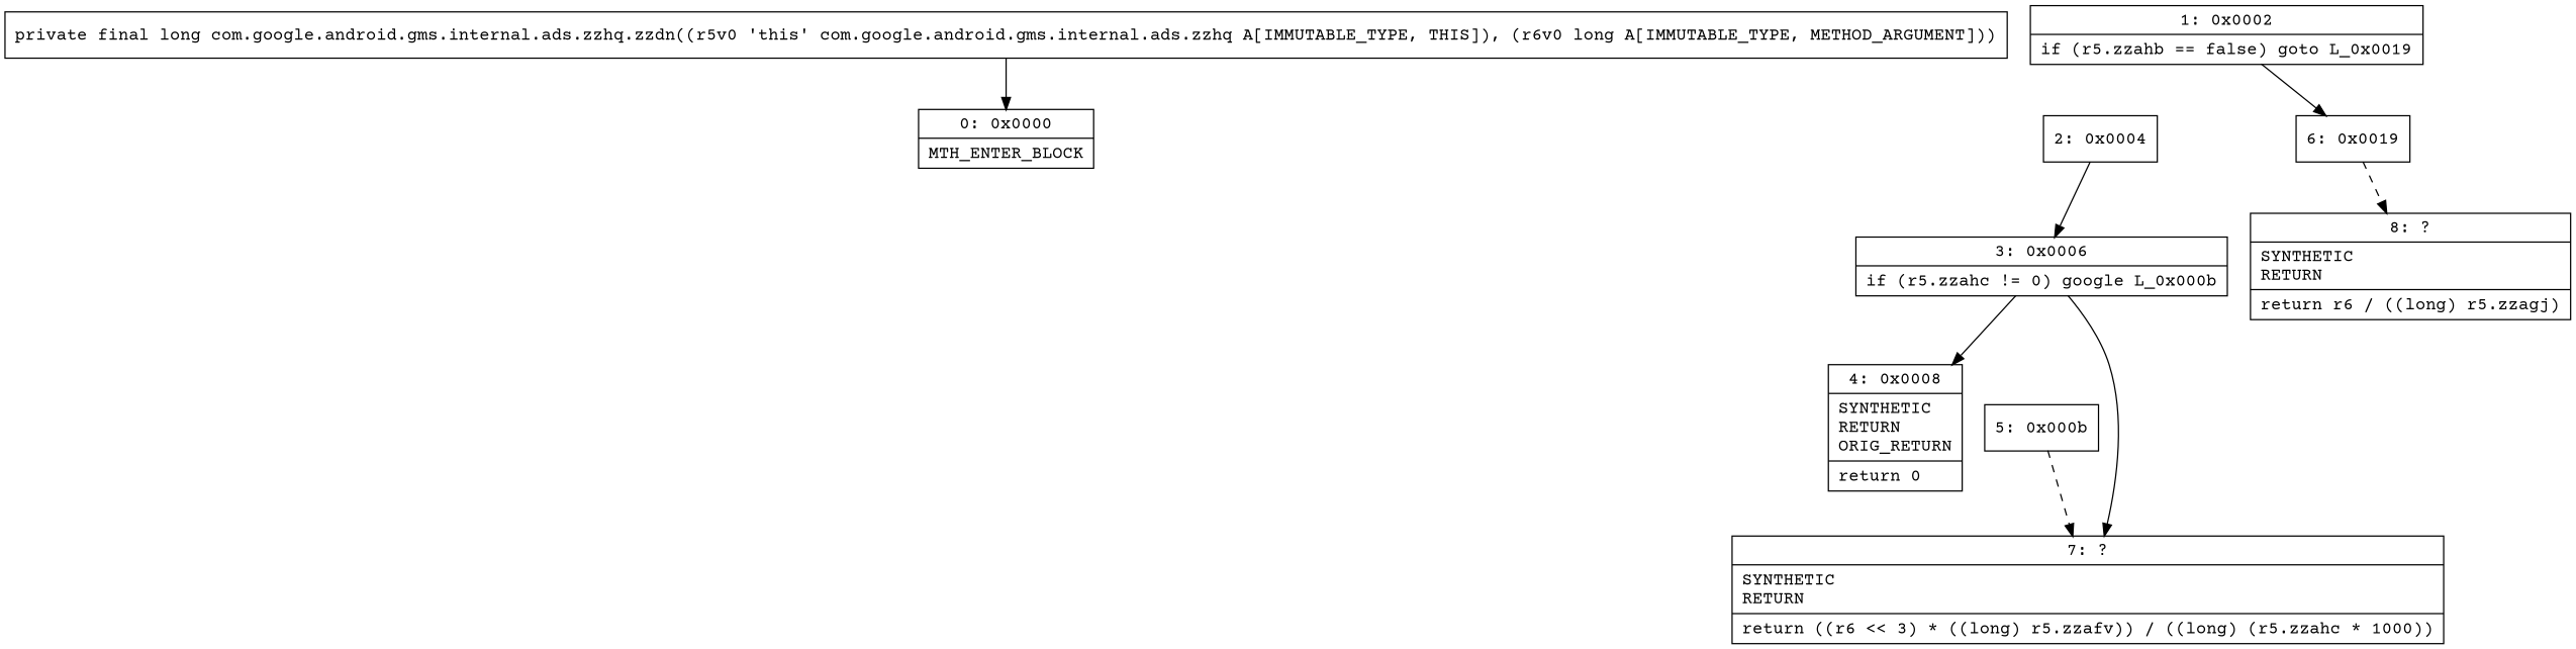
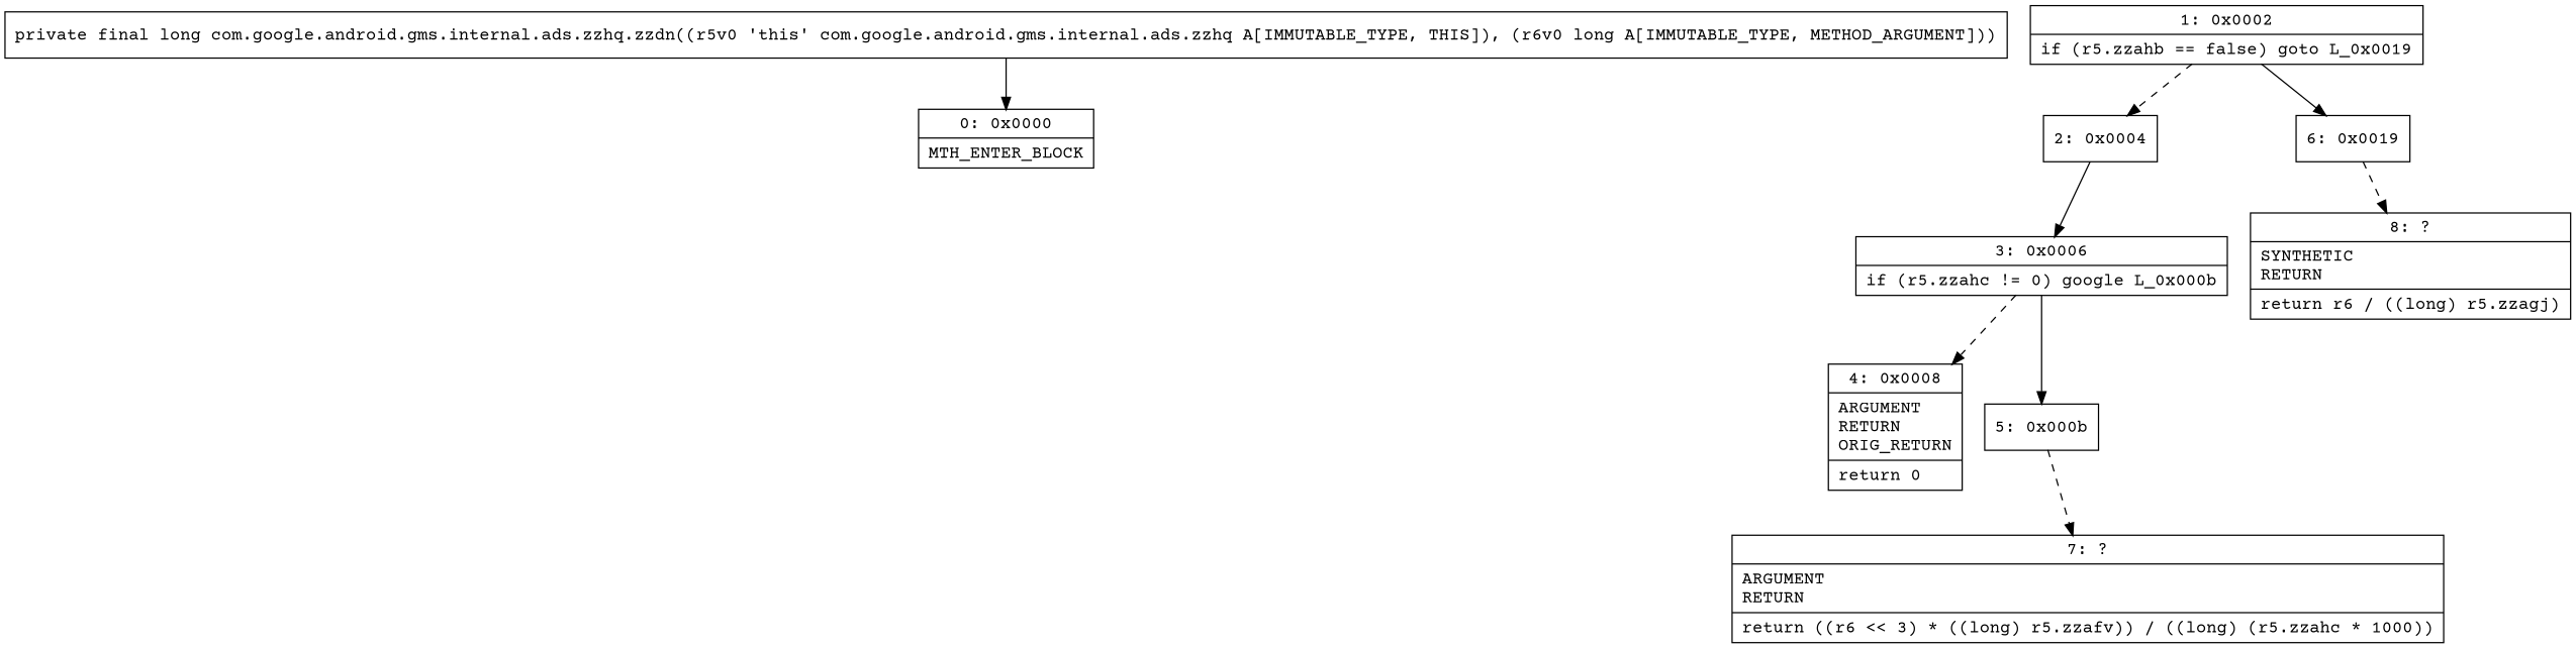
  digraph {
    fontname="Courier Prime"
    node [fontname="Courier Prime" shape=record]
    edge [fontname="Courier Prime"]
    n1 [label="{0\:\ 0x0000|MTH_ENTER_BLOCK\l}"]
    n2 [label="{1\:\ 0x0002|if (r5.zzahb == false) goto L_0x0019\l}"]
    n3 [label="{2\:\ 0x0004}"]
    n4 [label="{6\:\ 0x0019}"]
    n5 [label="{3\:\ 0x0006|if (r5.zzahc != 0) google L_0x000b\l}"]
    n6 [label="{8\:\ ?|SYNTHETIC\lRETURN\l|return r6 \/ ((long) r5.zzagj)\l}"]
-   n7 [label="{4\:\ 0x0008|SYNTHETIC\lRETURN\lORIG_RETURN\l|return 0\l}"]
+   n7 [label="{4\:\ 0x0008|ARGUMENT\lRETURN\lORIG_RETURN\l|return 0\l}"]
    n8 [label="{5\:\ 0x000b}"]
-   n9 [label="{7\:\ ?|SYNTHETIC\lRETURN\l|return ((r6 \<\< 3) * ((long) r5.zzafv)) \/ ((long) (r5.zzahc * 1000))\l}"]
+   n9 [label="{7\:\ ?|ARGUMENT\lRETURN\l|return ((r6 \<\< 3) * ((long) r5.zzafv)) \/ ((long) (r5.zzahc * 1000))\l}"]
    n10 [label="{private final long com.google.android.gms.internal.ads.zzhq.zzdn((r5v0 'this' com.google.android.gms.internal.ads.zzhq A[IMMUTABLE_TYPE, THIS]), (r6v0 long A[IMMUTABLE_TYPE, METHOD_ARGUMENT])) }"]
+   n2 -> n3 [style=dashed]
    n2 -> n4
    n3 -> n5
    n4 -> n6 [style=dashed]
-   n5 -> n7 [style=solid]
-   n5 -> n9
+   n5 -> n7 [style=dashed]
+   n5 -> n8
    n8 -> n9 [style=dashed]
    n10 -> n1
  }
